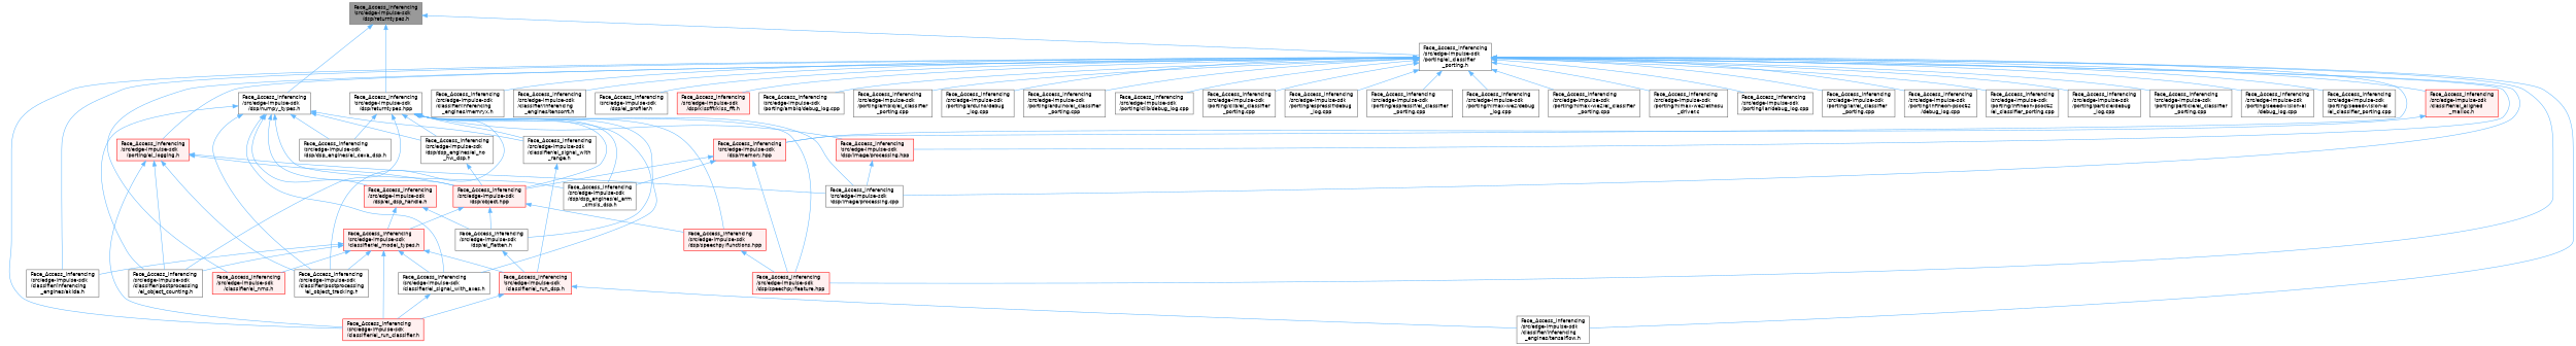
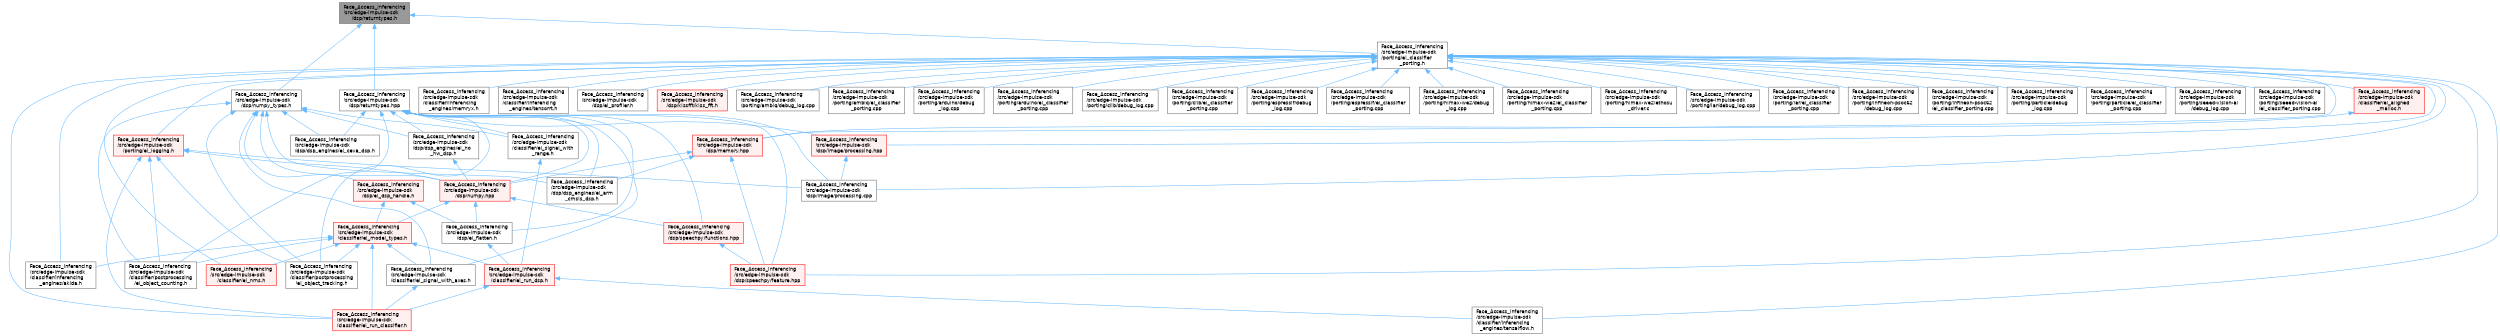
  digraph {
    node [color=grey40 fillcolor=white fontname=Helvetica fontsize=10 shape=box style=filled]
    edge [color=steelblue1 dir=back fontname=Helvetica fontsize=10 labelfontname=Helvetica labelfontsize=10 style=solid]
    n1 [color=gray40 fillcolor=grey60 fontcolor=black height=0.2 label="Face_Access_inferencing\l/src/edge-impulse-sdk\l/dsp/returntypes.h" width=0.4]
    n2 [height=0.2 label="Face_Access_inferencing\l/src/edge-impulse-sdk\l/dsp/numpy_types.h" width=0.4]
    n3 [height=0.2 label="Face_Access_inferencing\l/src/edge-impulse-sdk\l/dsp/returntypes.hpp" width=0.4]
    n4 [height=0.2 label="Face_Access_inferencing\l/src/edge-impulse-sdk\l/porting/ei_classifier\l_porting.h" width=0.4]
    n5 [height=0.2 label="Face_Access_inferencing\l/src/edge-impulse-sdk\l/classifier/ei_signal_with_axes.h" width=0.4]
    n6 [height=0.2 label="Face_Access_inferencing\l/src/edge-impulse-sdk\l/classifier/ei_signal_with\l_range.h" width=0.4]
    n7 [height=0.2 label="Face_Access_inferencing\l/src/edge-impulse-sdk\l/classifier/postprocessing\l/ei_object_counting.h" width=0.4]
    n8 [height=0.2 label="Face_Access_inferencing\l/src/edge-impulse-sdk\l/classifier/postprocessing\l/ei_object_tracking.h" width=0.4]
    n9 [height=0.2 label="Face_Access_inferencing\l/src/edge-impulse-sdk\l/dsp/dsp_engines/ei_arm\l_cmsis_dsp.h" width=0.4]
    n10 [height=0.2 label="Face_Access_inferencing\l/src/edge-impulse-sdk\l/dsp/dsp_engines/ei_ceva_dsp.h" width=0.4]
    n11 [height=0.2 label="Face_Access_inferencing\l/src/edge-impulse-sdk\l/dsp/dsp_engines/ei_no\l_hw_dsp.h" width=0.4]
-   n12 [color=red fillcolor="#FFF0F0" height=0.2 label="Face_Access_inferencing\l/src/edge-impulse-sdk\l/dsp/object.hpp" width=0.4]
+   n12 [color=red fillcolor="#FFF0F0" height=0.2 label="Face_Access_inferencing\l/src/edge-impulse-sdk\l/dsp/numpy.hpp" width=0.4]
    n13 [color=red fillcolor="#FFF0F0" height=0.2 label="Face_Access_inferencing\l/src/edge-impulse-sdk\l/dsp/ei_dsp_handle.h" width=0.4]
    n14 [color=red fillcolor="#FFF0F0" height=0.2 label="Face_Access_inferencing\l/src/edge-impulse-sdk\l/classifier/ei_run_classifier.h" width=0.4]
    n15 [color=red fillcolor="#FFF0F0" height=0.2 label="Face_Access_inferencing\l/src/edge-impulse-sdk\l/classifier/ei_run_dsp.h" width=0.4]
    n16 [height=0.2 label="Face_Access_inferencing\l/src/edge-impulse-sdk\l/classifier/inferencing\l_engines/tensaiflow.h" width=0.4]
    n17 [color=red fillcolor="#FFF0F0" height=0.2 label="Face_Access_inferencing\l/src/edge-impulse-sdk\l/classifier/ei_model_types.h" width=0.4]
    n18 [height=0.2 label="Face_Access_inferencing\l/src/edge-impulse-sdk\l/dsp/ei_flatten.h" width=0.4]
    n19 [color=red fillcolor="#FFF0F0" height=0.2 label="Face_Access_inferencing\l/src/edge-impulse-sdk\l/dsp/speechpy/functions.hpp" width=0.4]
    n20 [color=red fillcolor="#FFF0F0" height=0.2 label="Face_Access_inferencing\l/src/edge-impulse-sdk\l/classifier/ei_nms.h" width=0.4]
    n21 [height=0.2 label="Face_Access_inferencing\l/src/edge-impulse-sdk\l/classifier/inferencing\l_engines/akida.h" width=0.4]
    n22 [color=red fillcolor="#FFF0F0" height=0.2 label="Face_Access_inferencing\l/src/edge-impulse-sdk\l/dsp/speechpy/feature.hpp" width=0.4]
    n23 [height=0.2 label="Face_Access_inferencing\l/src/edge-impulse-sdk\l/dsp/image/processing.cpp" width=0.4]
    n24 [color=red fillcolor="#FFF0F0" height=0.2 label="Face_Access_inferencing\l/src/edge-impulse-sdk\l/dsp/image/processing.hpp" width=0.4]
    n25 [color=red fillcolor="#FFF0F0" height=0.2 label="Face_Access_inferencing\l/src/edge-impulse-sdk\l/classifier/ei_aligned\l_malloc.h" width=0.4]
    n26 [color=red fillcolor="#FFF0F0" height=0.2 label="Face_Access_inferencing\l/src/edge-impulse-sdk\l/dsp/memory.hpp" width=0.4]
    n27 [height=0.2 label="Face_Access_inferencing\l/src/edge-impulse-sdk\l/classifier/inferencing\l_engines/memryx.h" width=0.4]
    n28 [height=0.2 label="Face_Access_inferencing\l/src/edge-impulse-sdk\l/classifier/inferencing\l_engines/tensorrt.h" width=0.4]
    n29 [height=0.2 label="Face_Access_inferencing\l/src/edge-impulse-sdk\l/dsp/ei_profiler.h" width=0.4]
    n30 [color=red fillcolor="#FFF0F0" height=0.2 label="Face_Access_inferencing\l/src/edge-impulse-sdk\l/dsp/kissfft/kiss_fft.h" width=0.4]
    n31 [height=0.2 label="Face_Access_inferencing\l/src/edge-impulse-sdk\l/porting/ambiq/debug_log.cpp" width=0.4]
    n32 [height=0.2 label="Face_Access_inferencing\l/src/edge-impulse-sdk\l/porting/ambiq/ei_classifier\l_porting.cpp" width=0.4]
    n33 [height=0.2 label="Face_Access_inferencing\l/src/edge-impulse-sdk\l/porting/arduino/debug\l_log.cpp" width=0.4]
    n34 [height=0.2 label="Face_Access_inferencing\l/src/edge-impulse-sdk\l/porting/arduino/ei_classifier\l_porting.cpp" width=0.4]
    n35 [height=0.2 label="Face_Access_inferencing\l/src/edge-impulse-sdk\l/porting/clib/debug_log.cpp" width=0.4]
    n36 [height=0.2 label="Face_Access_inferencing\l/src/edge-impulse-sdk\l/porting/clib/ei_classifier\l_porting.cpp" width=0.4]
    n37 [color=red fillcolor="#FFF0F0" height=0.2 label="Face_Access_inferencing\l/src/edge-impulse-sdk\l/porting/ei_logging.h" width=0.4]
    n38 [height=0.2 label="Face_Access_inferencing\l/src/edge-impulse-sdk\l/porting/espressif/debug\l_log.cpp" width=0.4]
    n39 [height=0.2 label="Face_Access_inferencing\l/src/edge-impulse-sdk\l/porting/espressif/ei_classifier\l_porting.cpp" width=0.4]
    n40 [height=0.2 label="Face_Access_inferencing\l/src/edge-impulse-sdk\l/porting/himax-we2/debug\l_log.cpp" width=0.4]
    n41 [height=0.2 label="Face_Access_inferencing\l/src/edge-impulse-sdk\l/porting/himax-we2/ei_classifier\l_porting.cpp" width=0.4]
    n42 [height=0.2 label="Face_Access_inferencing\l/src/edge-impulse-sdk\l/porting/himax-we2/ethosu\l_driver.c" width=0.4]
    n43 [height=0.2 label="Face_Access_inferencing\l/src/edge-impulse-sdk\l/porting/iar/debug_log.cpp" width=0.4]
    n44 [height=0.2 label="Face_Access_inferencing\l/src/edge-impulse-sdk\l/porting/iar/ei_classifier\l_porting.cpp" width=0.4]
    n45 [height=0.2 label="Face_Access_inferencing\l/src/edge-impulse-sdk\l/porting/infineon-psoc62\l/debug_log.cpp" width=0.4]
    n46 [height=0.2 label="Face_Access_inferencing\l/src/edge-impulse-sdk\l/porting/infineon-psoc62\l/ei_classifier_porting.cpp" width=0.4]
    n47 [height=0.2 label="Face_Access_inferencing\l/src/edge-impulse-sdk\l/porting/particle/debug\l_log.cpp" width=0.4]
    n48 [height=0.2 label="Face_Access_inferencing\l/src/edge-impulse-sdk\l/porting/particle/ei_classifier\l_porting.cpp" width=0.4]
    n49 [height=0.2 label="Face_Access_inferencing\l/src/edge-impulse-sdk\l/porting/seeed-vision-ai\l/debug_log.cpp" width=0.4]
    n50 [height=0.2 label="Face_Access_inferencing\l/src/edge-impulse-sdk\l/porting/seeed-vision-ai\l/ei_classifier_porting.cpp" width=0.4]
    n1 -> n2
    n1 -> n3
    n1 -> n4
    n2 -> n5
    n2 -> n6
    n2 -> n7
    n2 -> n8
    n2 -> n9
    n2 -> n10
    n2 -> n11
    n2 -> n12
    n2 -> n13
    n3 -> n5
    n3 -> n6
    n3 -> n7
    n3 -> n8
    n3 -> n9
    n3 -> n10
    n3 -> n11
    n3 -> n12
    n3 -> n18
    n3 -> n19
    n3 -> n22
    n3 -> n23
    n3 -> n24
    n4 -> n14
    n4 -> n16
    n4 -> n20
    n4 -> n21
    n4 -> n22
    n4 -> n23
    n4 -> n24
    n4 -> n25
    n4 -> n26
    n4 -> n27
    n4 -> n28
    n4 -> n29
    n4 -> n30
    n4 -> n31
    n4 -> n32
    n4 -> n33
    n4 -> n34
    n4 -> n35
    n4 -> n36
    n4 -> n37
    n4 -> n38
    n4 -> n39
    n4 -> n40
    n4 -> n41
    n4 -> n42
    n4 -> n43
    n4 -> n44
    n4 -> n45
    n4 -> n46
    n4 -> n47
    n4 -> n48
    n4 -> n49
    n4 -> n50
    n5 -> n14
    n6 -> n15
    n11 -> n12
    n12 -> n17
    n12 -> n18
    n12 -> n19
    n13 -> n17
    n13 -> n18
    n15 -> n14
    n15 -> n16
    n17 -> n5
    n17 -> n7
    n17 -> n8
    n17 -> n14
    n17 -> n15
    n17 -> n20
    n17 -> n21
    n18 -> n15
    n19 -> n22
    n24 -> n23
    n25 -> n26
    n26 -> n9
    n26 -> n12
    n26 -> n22
    n37 -> n7
    n37 -> n8
    n37 -> n12
    n37 -> n14
    n37 -> n23
  }
